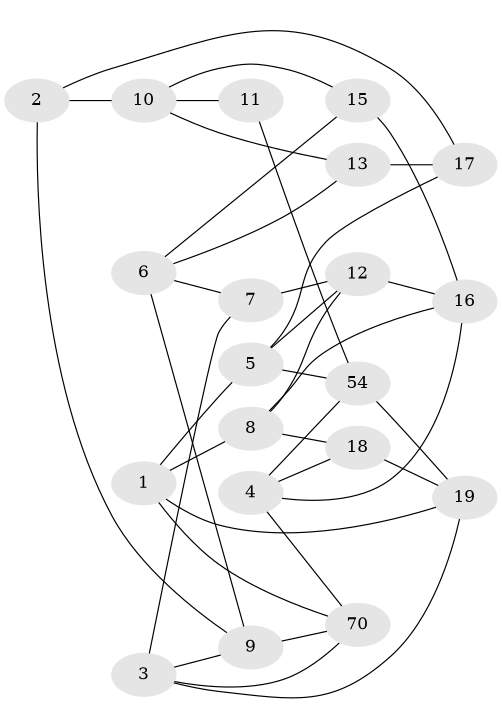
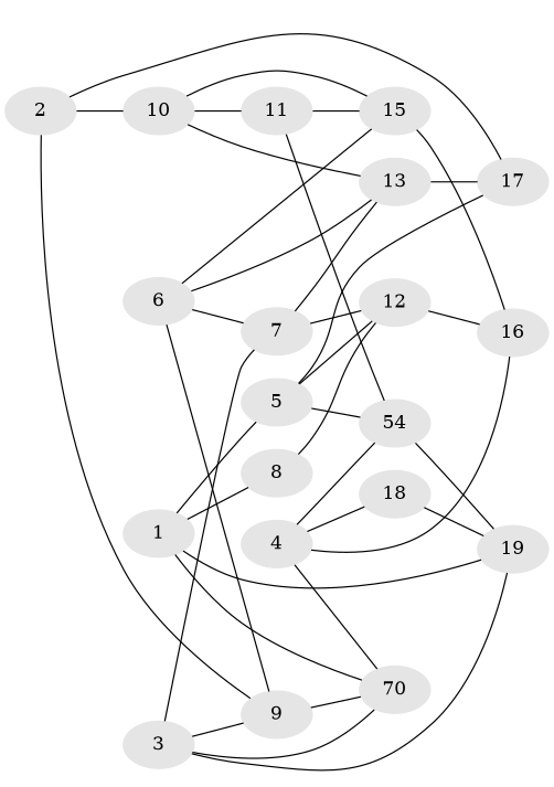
  graph {
    rankdir=LR
    node [color=gray90 style=filled]
    1
    5
    8
    19
    n5 [label=70]
    17
    n7 [label=54]
    12
    16
    18
    2
    9
    10
    11
    13
    15
    3
    7
    4
    6
    1 -- 5
    1 -- 8
    1 -- 19
    1 -- n5
    5 -- 17
    5 -- n7
    5 -- 12
    8 -- 12
-   8 -- 16
-   8 -- 18
    n7 -- 19
    12 -- 16
    18 -- 19
    2 -- 17
    2 -- 9
    2 -- 10
    9 -- n5
    10 -- 11
    10 -- 13
    10 -- 15
    11 -- n7
+   11 -- 15
    13 -- 17
    15 -- 16
    3 -- 19
    3 -- n5
    3 -- 9
    3 -- 7
    7 -- 12
+   7 -- 13
    4 -- n5
    4 -- n7
    4 -- 16
    4 -- 18
    6 -- 9
    6 -- 13
    6 -- 15
    6 -- 7
  }
